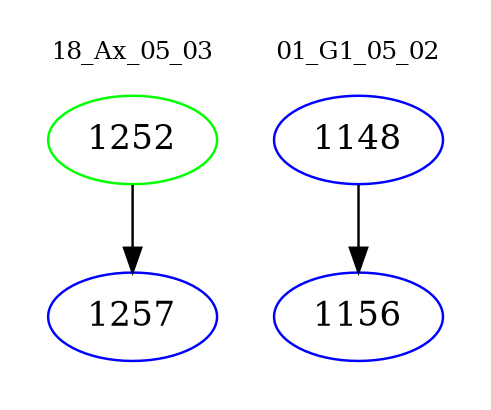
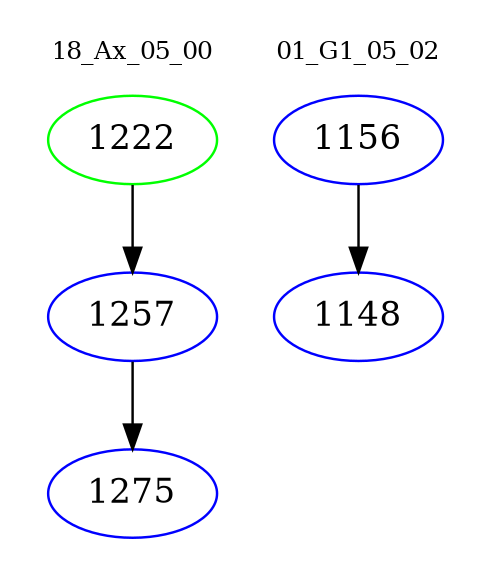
  digraph {
    node [color=blue]
    edge [color=black]
    n1 [label=1257]
-   n2 [color=green label=1252]
+   n2 [color=green label=1222]
+   n3 [label=1275]
    n4 [label=1148]
    n5 [label=1156]
    subgraph cluster_1 {
      color=white
      fontsize=10
-     label="18_Ax_05_03"
+     label="18_Ax_05_00"
      n1
      n2
+     n3
    }
    subgraph cluster_2 {
      color=white
      fontsize=10
      label="01_G1_05_02"
      n4
      n5
    }
+   n1 -> n3
    n2 -> n1
-   n4 -> n5
+   n5 -> n4
  }
